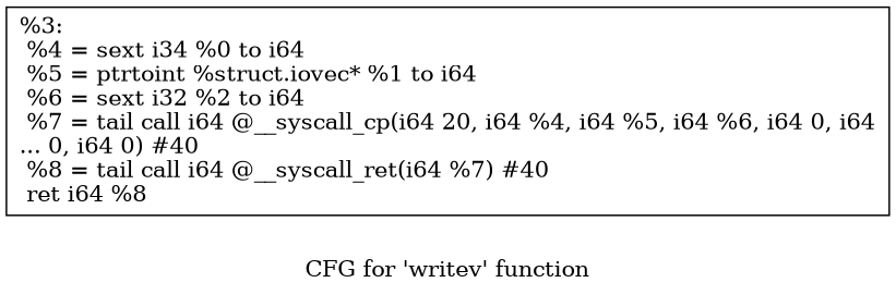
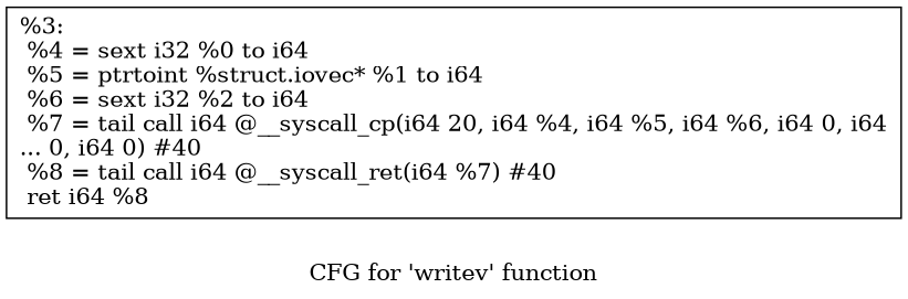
  digraph {
    label="CFG for 'writev' function"
-   n1 [label="{%3:\l  %4 = sext i34 %0 to i64\l  %5 = ptrtoint %struct.iovec* %1 to i64\l  %6 = sext i32 %2 to i64\l  %7 = tail call i64 @__syscall_cp(i64 20, i64 %4, i64 %5, i64 %6, i64 0, i64\l... 0, i64 0) #40\l  %8 = tail call i64 @__syscall_ret(i64 %7) #40\l  ret i64 %8\l}" shape=record]
+   n1 [label="{%3:\l  %4 = sext i32 %0 to i64\l  %5 = ptrtoint %struct.iovec* %1 to i64\l  %6 = sext i32 %2 to i64\l  %7 = tail call i64 @__syscall_cp(i64 20, i64 %4, i64 %5, i64 %6, i64 0, i64\l... 0, i64 0) #40\l  %8 = tail call i64 @__syscall_ret(i64 %7) #40\l  ret i64 %8\l}" shape=record]
  }
